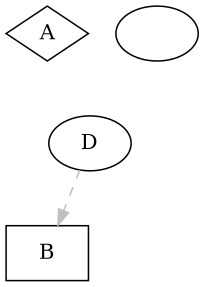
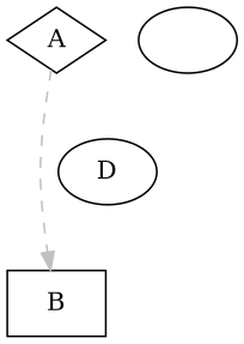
  digraph {
    A [shape=diamond]
    B [shape=box]
    D
    "󠀾"
-   D -> B [color=grey style=dashed]
+   A -> B [color=grey style=dashed]
    A -> D [arrowhead=none penwidth=4294967297]
  }
